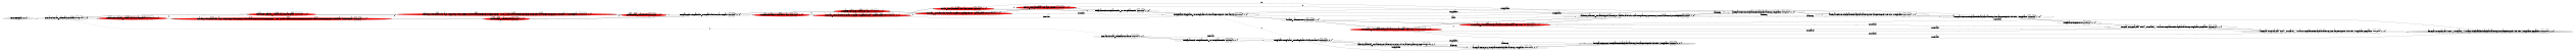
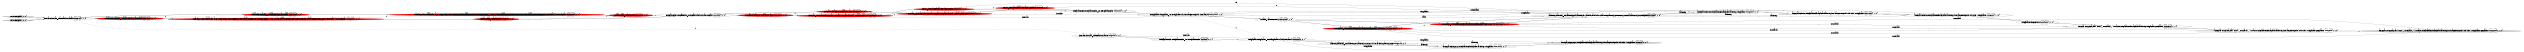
  digraph {
    rankdir=LR
    node [fillcolor=white shape=ellipse style=filled]
    edge [style=bold]
    n1 [label="ResizeAllocationDecider resizeAllocationDecider = new ResizeAllocationDecider()@@@11@@@['1', '1', '0']"]
    n2 [label="RoutingAllocation routingAllocation = new RoutingAllocation(null,clusterState.getRoutingNodes(),clusterState,null,0)@@@12@@@['1', '1', '0']"]
    n3 [label="int shardId = randomIntBetween(0,3)@@@13@@@['1', '1', '0']"]
    n4 [label="assertEquals(Decision.NO,resizeAllocationDecider.canAllocate(shardRouting,clusterState.getRoutingNodes().node(\"node1\"),routingAllocation))@@@17@@@['1', '1', '0']"]
    n5 [label="assertEquals(Decision.NO,resizeAllocationDecider.canAllocate(shardRouting,clusterState.getRoutingNodes().node(\"node2\"),routingAllocation))@@@18@@@['1', '1', '0']"]
    n6 [label="assertEquals(Decision.NO,resizeAllocationDecider.canAllocate(shardRouting,routingAllocation))@@@16@@@['1', '1', '0']"]
    n7 [label="RoutingAllocation routingAllocation = new RoutingAllocation(null,null,clusterState,null,0)@@@5@@@['0', '0', '1']"]
    n8 [label="ShardRouting shardRouting = TestShardRouting.newShardRouting(new ShardId(idx,shardId),null,true,ShardRoutingState.UNASSIGNED,RecoverySource.LocalShardsRecoverySource.INSTANCE)@@@15@@@['1', '1', '0']"]
    n9 [fillcolor=red label="int sourceShardId = IndexMetaData.selectSplitShard(shardId,clusterState.metaData().index(\"source\"),4).id()@@@14@@@['1', '0', '0']"]
    n10 [fillcolor=red label="int sourceShardId = IndexMetadata.selectSplitShard(shardId,clusterState.metadata().index(\"source\"),4).id()@@@14@@@['0', '1', '0']"]
    n11 [label="assertEquals(\"source primary shard ((source((\" + sourceShardId + \"(( is not active\",resizeAllocationDecider.canAllocate(shardRouting,routingAllocation).getExplanation())@@@20@@@['1', '1', '0']"]
    n12 [label="assertEquals(\"source primary shard ((source((\" + sourceShardId + \"(( is not active\",resizeAllocationDecider.canAllocate(shardRouting,clusterState.getRoutingNodes().node(\"node0\"),routingAllocation).getExplanation())@@@21@@@['1', '1', '0']"]
    n13 [fillcolor=lightgray label="assertEquals(\"source primary shard ((source((\" + sourceShardId + \"(( is not active\",resizeAllocationDecider.canAllocate(shardRouting,clusterState.getRoutingNodes().node(\"node1\"),routingAllocation).getExplanation())@@@22@@@['1', '1', '0']"]
    n14 [label="ShardRouting shardRouting = TestShardRouting.newShardRouting(\"non-resize\",0,null,true,ShardRoutingState.UNASSIGNED)@@@6@@@['0', '0', '1']"]
    n15 [label="assertEquals(Decision.ALWAYS,resizeAllocationDecider.canAllocate(shardRouting,routingAllocation))@@@7@@@['0', '0', '1']"]
    n16 [fillcolor=lightgray label="assertEquals(Decision.ALWAYS,resizeAllocationDecider.canAllocate(shardRouting,clusterState.getRoutingNodes().node(\"node1\"),routingAllocation))@@@8@@@['0', '0', '1']"]
    n17 [label="routingAllocation.debugDecision(true)@@@19@@@['1', '1', '0']"]
    n18 [fillcolor=red label="metaBuilder.put(IndexMetaData.builder(\"target\").settings(settings(Version.CURRENT).put(IndexMetaData.INDEX_RESIZE_SOURCE_NAME.getKey(),\"source\").put(IndexMetaData.INDEX_RESIZE_SOURCE_UUID_KEY,IndexMetaData.INDEX_UUID_NA_VALUE)).numberOfShards(4).numberOfReplicas(0))@@@5@@@['1', '0', '0']"]
    n19 [fillcolor=red label="MetaData metaData = metaBuilder.build()@@@6@@@['1', '0', '0']"]
    n20 [fillcolor=red label="metaBuilder.put(IndexMetadata.builder(\"target\").settings(settings(Version.CURRENT).put(IndexMetadata.INDEX_RESIZE_SOURCE_NAME.getKey(),\"source\").put(IndexMetadata.INDEX_RESIZE_SOURCE_UUID_KEY,IndexMetadata.INDEX_UUID_NA_VALUE)).numberOfShards(4).numberOfReplicas(0))@@@5@@@['0', '1', '0']"]
    n21 [fillcolor=red label="Metadata metadata = metaBuilder.build()@@@6@@@['0', '1', '0']"]
    n22 [label="RoutingTable.Builder routingTableBuilder = RoutingTable.builder(clusterState.routingTable())@@@7@@@['1', '1', '0']"]
    n23 [fillcolor=red label="routingTableBuilder.addAsNew(metaData.index(\"target\"))@@@8@@@['1', '0', '0']"]
    n24 [fillcolor=red label="clusterState = ClusterState.builder(clusterState).routingTable(routingTableBuilder.build()).metaData(metaData).build()@@@9@@@['1', '0', '0']"]
    n25 [fillcolor=red label="routingTableBuilder.addAsNew(metadata.index(\"target\"))@@@8@@@['0', '1', '0']"]
    n26 [fillcolor=red label="clusterState = ClusterState.builder(clusterState).routingTable(routingTableBuilder.build()).metadata(metadata).build()@@@9@@@['0', '1', '0']"]
    n27 [fillcolor=red label="Index idx = clusterState.metaData().index(\"target\").getIndex()@@@10@@@['1', '0', '0']"]
    n28 [fillcolor=red label="Index idx = clusterState.metadata().index(\"target\").getIndex()@@@10@@@['0', '1', '0']"]
+   n29 [fillcolor=lightgray label="testSourceNotActive['0', '1', '0']" shape=diamond]
    n30 [label="ClusterState clusterState = createInitialClusterState(false)@@@3@@@['1', '1', '0']"]
    n31 [label="ClusterState clusterState = createInitialClusterState(true)@@@3@@@['0', '0', '1']"]
    n32 [fillcolor=red label="MetaData.Builder metaBuilder = MetaData.builder(clusterState.metaData())@@@4@@@['1', '0', '0']"]
    n33 [fillcolor=red label="Metadata.Builder metaBuilder = Metadata.builder(clusterState.metadata())@@@4@@@['0', '1', '0']"]
    n34 [label="ResizeAllocationDecider resizeAllocationDecider = new ResizeAllocationDecider()@@@4@@@['0', '0', '1']"]
    n35 [fillcolor=lightgray label="testSourceNotActive['1', '0', '0']" shape=diamond]
    n1 -> n2
    n2 -> n3
    n2 -> n4 [label=routingAllocation style=solid]
    n2 -> n5 [label=routingAllocation style=solid]
    n2 -> n6 [label=routingAllocation style=solid]
    n2 -> n7 [label=0 style=dashed]
    n3 -> n8 [label=shardId style=solid]
    n3 -> n9
    n3 -> n10
    n4 -> n5
    n5 -> n17
    n6 -> n4
    n7 -> n14
    n7 -> n15 [label=routingAllocation style=solid]
    n7 -> n16 [label=routingAllocation style=solid]
    n8 -> n4 [label=shardRouting style=solid]
    n8 -> n5 [label=shardRouting style=solid]
    n8 -> n6
    n8 -> n6 [label=shardRouting style=solid]
    n9 -> n8
    n9 -> n10 [label=0 style=dashed]
    n9 -> n11 [label=sourceShardId style=solid]
    n9 -> n12 [label=sourceShardId style=solid]
    n9 -> n13 [label=sourceShardId style=solid]
    n10 -> n8
    n10 -> n11 [label=sourceShardId style=solid]
    n10 -> n12 [label=sourceShardId style=solid]
    n10 -> n13 [label=sourceShardId style=solid]
    n11 -> n12
    n12 -> n13
    n14 -> n15 [label=shardRouting style=solid]
    n14 -> n15
    n14 -> n16 [label=shardRouting style=solid]
    n15 -> n16
    n17 -> n11
    n18 -> n19
    n18 -> n20 [label=0 style=dashed]
    n19 -> n21 [label=0 style=dashed]
    n19 -> n22
    n20 -> n21
    n21 -> n22
    n22 -> n23
    n22 -> n25
    n23 -> n24
    n23 -> n25 [label=0 style=dashed]
    n24 -> n2 [label=clusterState style=solid]
    n24 -> n26 [label=0 style=dashed]
    n24 -> n27
    n25 -> n26
    n26 -> n2 [label=clusterState style=solid]
    n26 -> n28
    n27 -> n1
    n27 -> n8 [label=idx style=solid]
    n27 -> n28 [label=0 style=dashed]
    n28 -> n1
    n28 -> n8 [label=idx style=solid]
+   n29 -> n30
    n30 -> n31 [label=0 style=dashed]
    n30 -> n32
    n30 -> n33
    n31 -> n7 [label=clusterState style=solid]
    n31 -> n34
    n32 -> n18
    n32 -> n33 [label=0 style=dashed]
    n33 -> n20
    n34 -> n7
    n35 -> n30
  }
